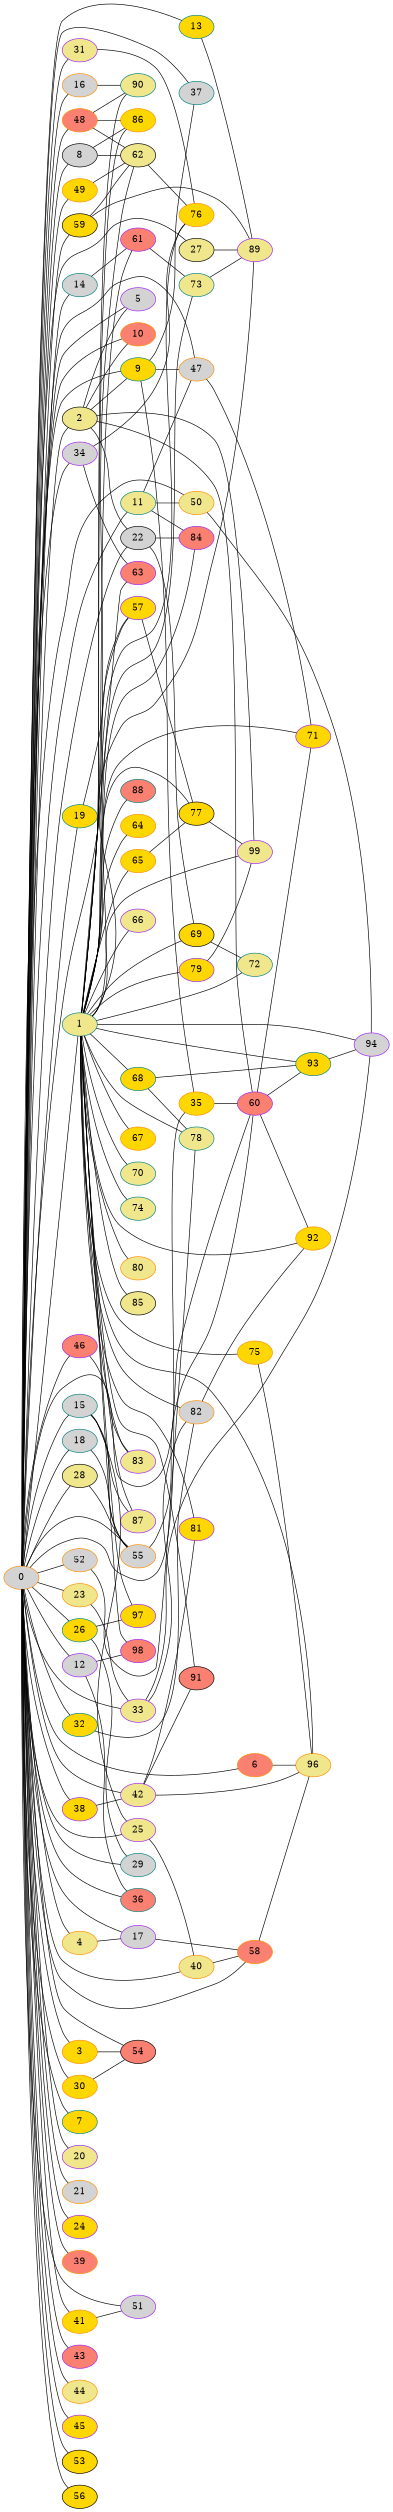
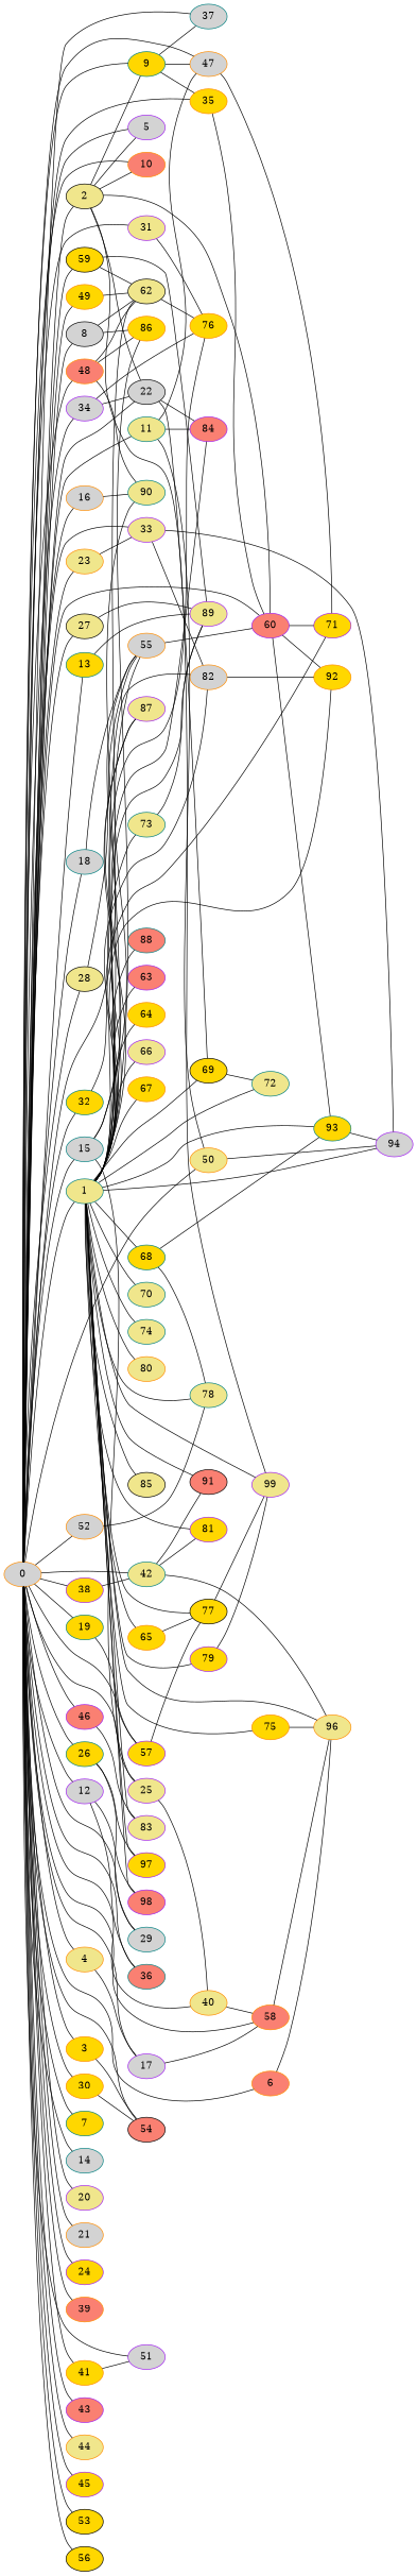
  graph {
    rankdir=LR
    node [color=darkorange fillcolor=gold style=filled]
    0 [fillcolor=lightgrey]
    1 [color=teal fillcolor=khaki]
    2 [color=black fillcolor=khaki]
    3
    4 [fillcolor=khaki]
    5 [color=purple fillcolor=lightgrey]
    6 [fillcolor=salmon]
    7 [color=teal]
    8 [color=black fillcolor=lightgrey]
    9 [color=teal]
    10 [fillcolor=salmon]
    11 [color=teal fillcolor=khaki]
    12 [color=purple fillcolor=lightgrey]
    13 [color=teal]
    14 [color=teal fillcolor=lightgrey]
    15 [color=teal fillcolor=lightgrey]
    16 [fillcolor=lightgrey]
    17 [color=purple fillcolor=lightgrey]
    18 [color=teal fillcolor=lightgrey]
    19 [color=teal]
    20 [color=purple fillcolor=khaki]
    21 [fillcolor=lightgrey]
    22 [color=black fillcolor=lightgrey]
    23 [fillcolor=khaki]
    24 [color=purple]
    25 [color=purple fillcolor=khaki]
    26 [color=teal]
    27 [color=black fillcolor=khaki]
    28 [color=black fillcolor=khaki]
    29 [color=teal fillcolor=lightgrey]
    30
    31 [color=purple fillcolor=khaki]
    32 [color=teal]
    33 [color=purple fillcolor=khaki]
    34 [color=purple fillcolor=lightgrey]
    35
    36 [color=teal fillcolor=salmon]
    37 [color=teal fillcolor=lightgrey]
    38 [color=purple]
    39 [fillcolor=salmon]
    40 [fillcolor=khaki]
    41
-   42 [color=purple fillcolor=khaki]
+   42 [color=teal fillcolor=khaki]
    43 [color=purple fillcolor=salmon]
    44 [fillcolor=khaki]
    45 [color=purple]
    46 [color=purple fillcolor=salmon]
    47 [fillcolor=lightgrey]
    48 [fillcolor=salmon]
    49
    50 [fillcolor=khaki]
    51 [color=purple fillcolor=lightgrey]
    52 [fillcolor=lightgrey]
    53 [color=black]
    54 [color=black fillcolor=salmon]
    55 [fillcolor=lightgrey]
    56 [color=black]
    57 [color=purple]
    58 [fillcolor=salmon]
    59 [color=black]
    60 [color=purple fillcolor=salmon]
-   61 [color=purple fillcolor=salmon]
    62 [color=black fillcolor=khaki]
    63 [color=purple fillcolor=salmon]
    64
    65
    66 [color=purple fillcolor=khaki]
    67
    68 [color=teal]
    69 [color=black]
    70 [color=teal fillcolor=khaki]
    71 [color=purple]
    72 [color=teal fillcolor=khaki]
    73 [color=teal fillcolor=khaki]
    74 [color=teal fillcolor=khaki]
    75
    76
    77 [color=black]
    78 [color=teal fillcolor=khaki]
    79 [color=purple]
    80 [fillcolor=khaki]
    81 [color=purple]
    82 [fillcolor=lightgrey]
    83 [color=purple fillcolor=khaki]
    84 [color=purple fillcolor=salmon]
    85 [color=black fillcolor=khaki]
    86
    87 [color=purple fillcolor=khaki]
    88 [color=teal fillcolor=salmon]
    89 [color=purple fillcolor=khaki]
    90 [color=teal fillcolor=khaki]
    91 [color=black fillcolor=salmon]
    92
    93 [color=teal]
    94 [color=purple fillcolor=lightgrey]
    96 [fillcolor=khaki]
    97 [color=purple]
    98 [color=purple fillcolor=salmon]
    99 [color=purple fillcolor=khaki]
    0 -- 1
    0 -- 2
    0 -- 3
    0 -- 4
    0 -- 5
    0 -- 6
    0 -- 7
    0 -- 8
    0 -- 9
    0 -- 10
    0 -- 11
    0 -- 12
    0 -- 13
    0 -- 14
    0 -- 15
    0 -- 16
    0 -- 17
    0 -- 18
    0 -- 19
    0 -- 20
    0 -- 21
    0 -- 22
    0 -- 23
    0 -- 24
    0 -- 25
    0 -- 26
    0 -- 27
    0 -- 28
    0 -- 29
    0 -- 30
    0 -- 31
    0 -- 32
    0 -- 33
    0 -- 34
    0 -- 35
    0 -- 36
    0 -- 37
    0 -- 38
    0 -- 39
    0 -- 40
    0 -- 41
    0 -- 42
    0 -- 43
    0 -- 44
    0 -- 45
    0 -- 46
    0 -- 47
    0 -- 48
    0 -- 49
    0 -- 50
    0 -- 51
    0 -- 52
    0 -- 53
    0 -- 54
    0 -- 55
    0 -- 56
    0 -- 57
    0 -- 58
    0 -- 59
    0 -- 60
-   1 -- 61
    1 -- 62
    1 -- 63
    1 -- 64
    1 -- 65
    1 -- 66
    1 -- 67
    1 -- 68
    1 -- 69
    1 -- 70
    1 -- 71
    1 -- 72
    1 -- 73
    1 -- 74
    1 -- 75
    1 -- 76
    1 -- 77
    1 -- 78
    1 -- 79
    1 -- 80
    1 -- 81
    1 -- 82
    1 -- 83
    1 -- 84
    1 -- 85
    1 -- 86
    1 -- 87
    1 -- 88
    1 -- 89
    1 -- 90
    1 -- 91
    1 -- 92
    1 -- 93
    1 -- 94
    1 -- 96
    1 -- 97
    1 -- 98
    1 -- 99
    2 -- 5
    2 -- 9
    2 -- 10
    2 -- 22
    2 -- 60
    2 -- 99
    3 -- 54
    4 -- 17
    6 -- 96
    8 -- 62
    8 -- 86
    9 -- 35
    9 -- 37
    9 -- 47
    11 -- 47
    11 -- 50
    11 -- 84
    12 -- 36
    12 -- 98
    13 -- 89
-   14 -- 61
    15 -- 25
    15 -- 55
    15 -- 87
    16 -- 90
    17 -- 58
    18 -- 55
    19 -- 57
    22 -- 69
    22 -- 84
    23 -- 33
    25 -- 40
    26 -- 29
    26 -- 97
    27 -- 89
    28 -- 55
    30 -- 54
    31 -- 76
    32 -- 82
    33 -- 82
    33 -- 94
-   34 -- 63
+   34 -- 22
    34 -- 76
    35 -- 60
    38 -- 42
    40 -- 58
    41 -- 51
    42 -- 81
    42 -- 91
    42 -- 96
    46 -- 83
    47 -- 71
    48 -- 62
    48 -- 86
    48 -- 90
    49 -- 62
    50 -- 94
    52 -- 78
    55 -- 60
    57 -- 77
    58 -- 96
    59 -- 62
    59 -- 89
    60 -- 71
    60 -- 92
    60 -- 93
-   61 -- 73
    62 -- 76
    65 -- 77
    68 -- 78
    68 -- 93
    69 -- 72
    73 -- 89
    75 -- 96
    77 -- 99
    79 -- 99
    82 -- 92
    93 -- 94
  }
